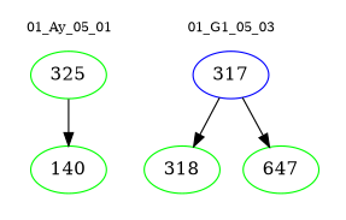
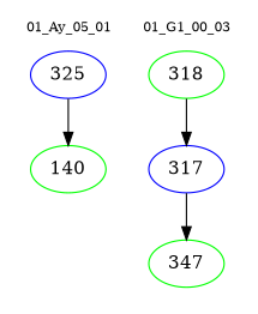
  digraph {
    node [color=green]
    edge [color=black]
-   n1 [label=325]
+   n1 [color=blue label=325]
    n2 [label=140]
    n3 [label=318]
    n4 [color=blue label=317]
-   n5 [label=647]
+   n5 [label=347]
    subgraph cluster_1 {
      color=white
      fontsize=10
      label="01_Ay_05_01"
      n1
      n2
    }
    subgraph cluster_2 {
      color=white
      fontsize=10
-     label="01_G1_05_03"
+     label="01_G1_00_03"
      n3
      n4
      n5
    }
    n1 -> n2
-   n4 -> n3
+   n3 -> n4
    n4 -> n5
  }
